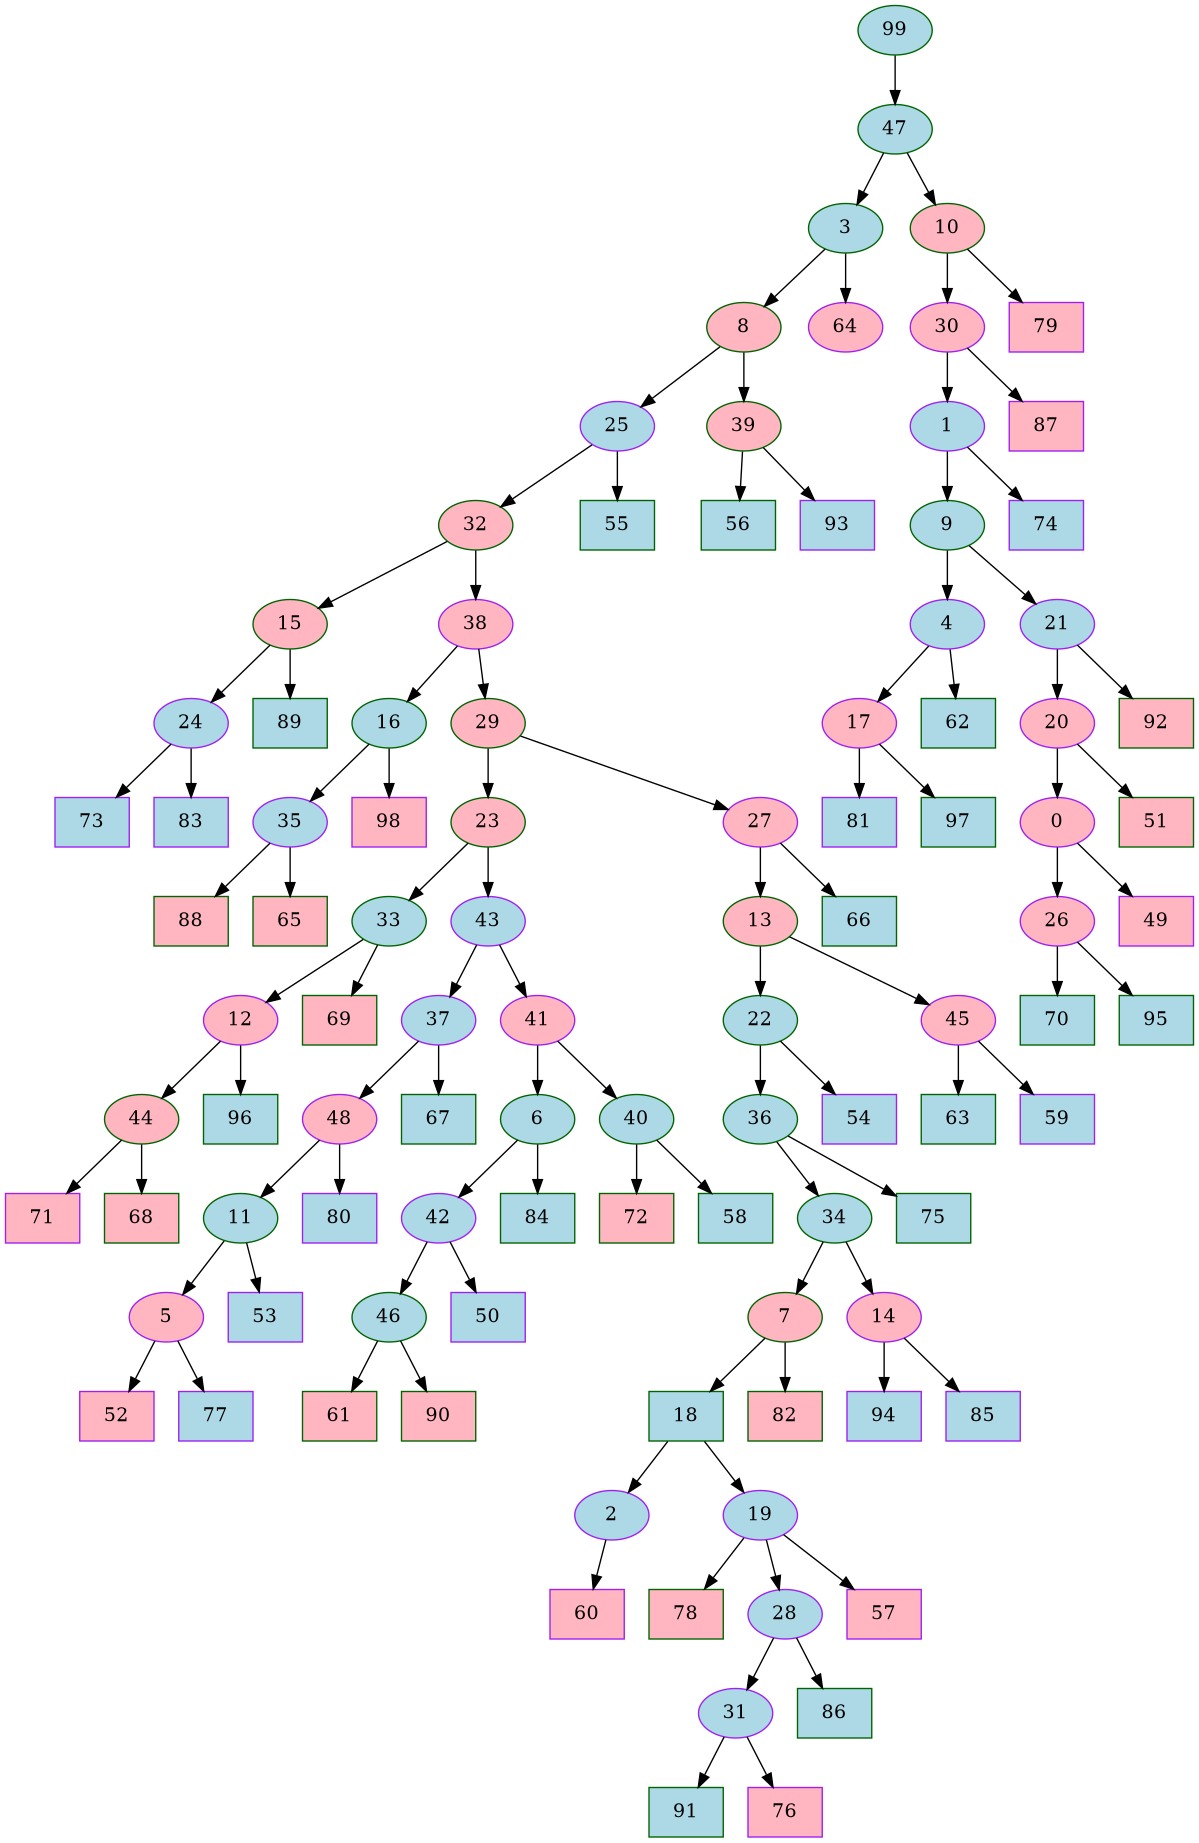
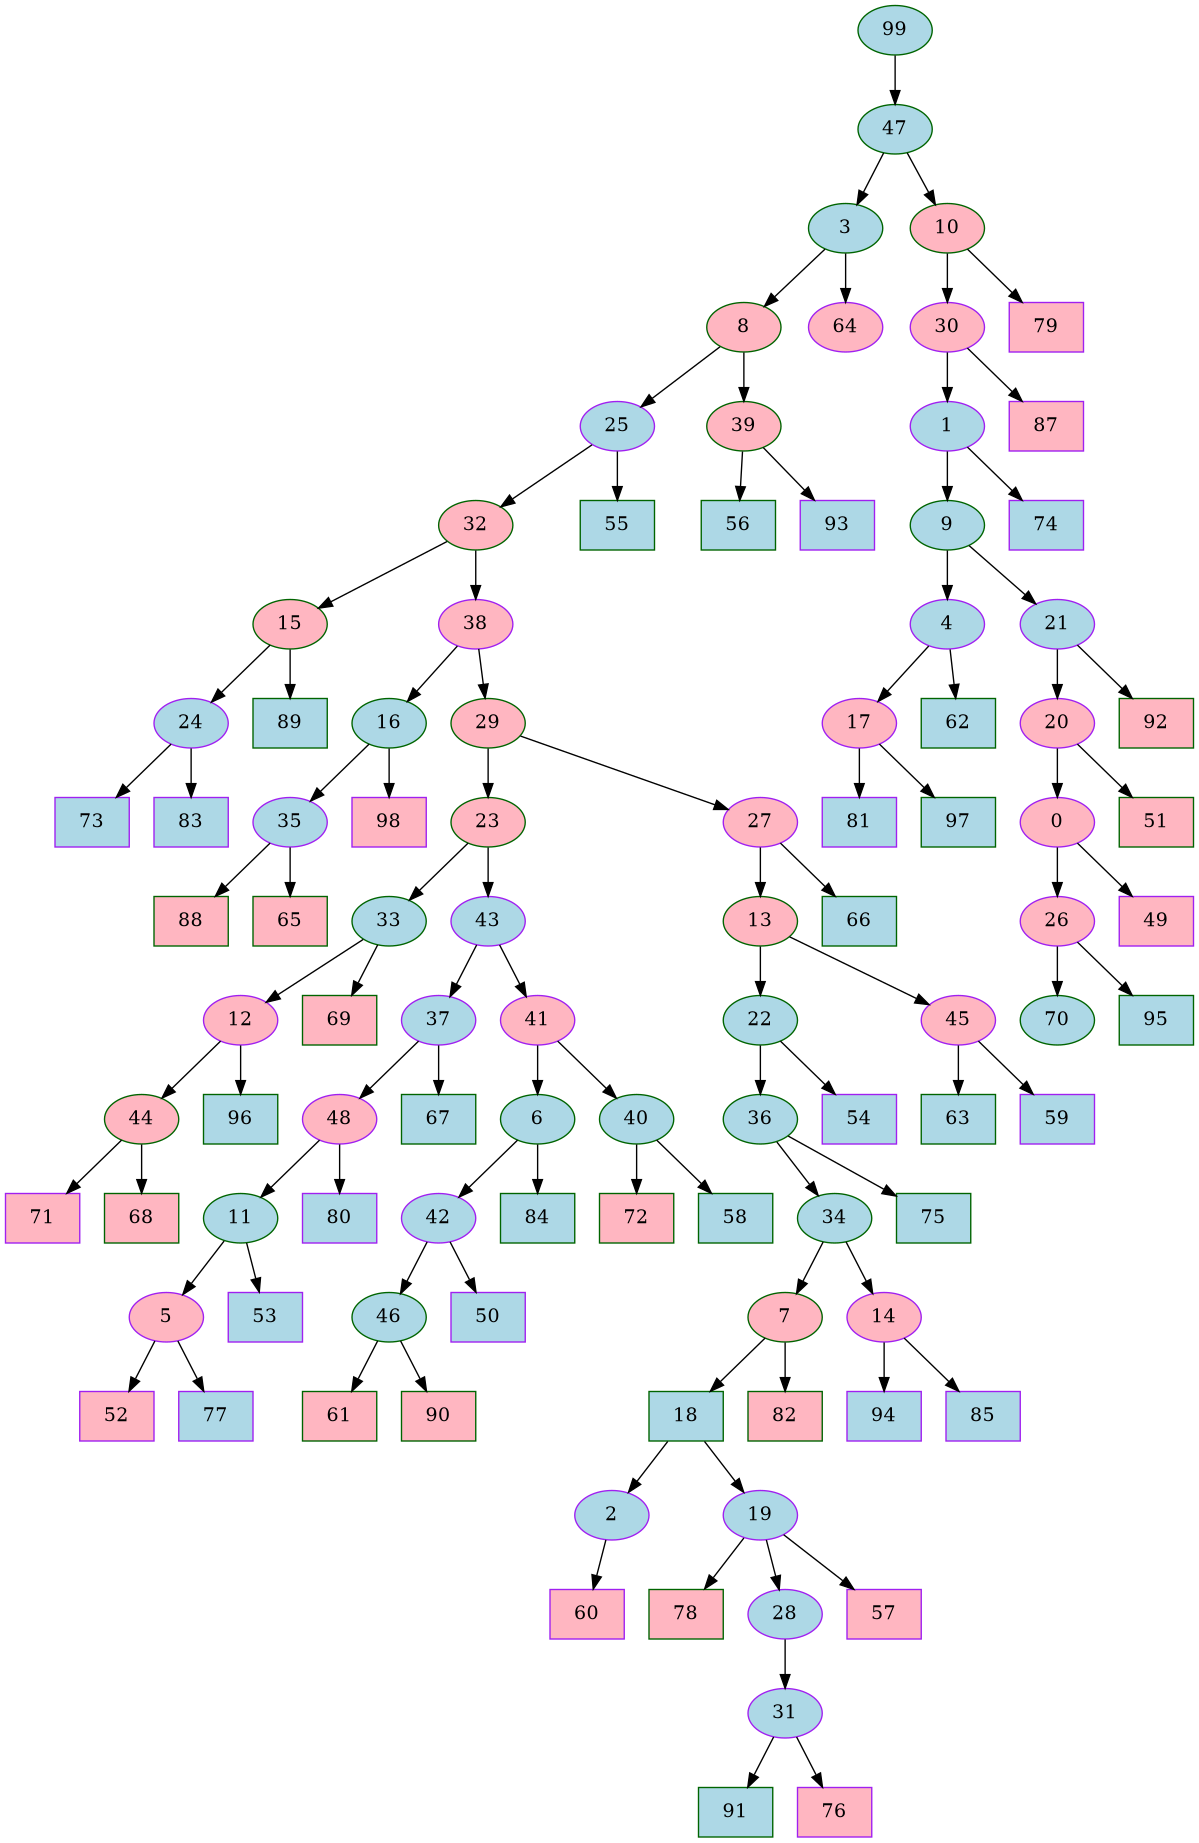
  digraph {
    node [color=darkgreen fillcolor=lightblue style=filled shape=box]
    n1 [color=purple fillcolor=lightpink label=0 shape=""]
    n2 [color=purple fillcolor=lightpink label=26 shape=""]
    n3 [color=purple fillcolor=lightpink label=49]
-   n4 [label=70]
+   n4 [label=70 shape=ellipse]
    n5 [label=95]
    n6 [color=purple label=1 shape=""]
    n7 [label=9 shape=""]
    n8 [color=purple label=74]
    n9 [color=purple label=4 shape=""]
    n10 [color=purple label=21 shape=""]
    n11 [color=purple label=2 shape=""]
    n12 [color=purple fillcolor=lightpink label=60]
    n13 [fillcolor=lightpink label=78]
    n14 [label=3 shape=""]
    n15 [fillcolor=lightpink label=8 shape=""]
    n16 [color=purple fillcolor=lightpink label=64 shape=ellipse]
    n17 [color=purple label=25 shape=""]
    n18 [fillcolor=lightpink label=39 shape=""]
    n19 [color=purple fillcolor=lightpink label=17 shape=""]
    n20 [label=62]
    n21 [color=purple label=81]
    n22 [label=97]
    n23 [color=purple fillcolor=lightpink label=5 shape=""]
    n24 [color=purple fillcolor=lightpink label=52]
    n25 [color=purple label=77]
    n26 [label=6 shape=""]
    n27 [color=purple label=42 shape=""]
    n28 [label=84]
    n29 [label=46 shape=""]
    n30 [color=purple label=50]
    n31 [fillcolor=lightpink label=7 shape=""]
    n32 [label=18]
    n33 [fillcolor=lightpink label=82]
    n34 [color=purple label=19 shape=""]
    n35 [fillcolor=lightpink label=32 shape=""]
    n36 [label=55]
    n37 [label=56]
    n38 [color=purple label=93]
    n39 [color=purple fillcolor=lightpink label=20 shape=""]
    n40 [fillcolor=lightpink label=92]
    n41 [fillcolor=lightpink label=10 shape=""]
    n42 [color=purple fillcolor=lightpink label=30 shape=""]
    n43 [color=purple fillcolor=lightpink label=79]
    n44 [color=purple fillcolor=lightpink label=87]
    n45 [label=11 shape=""]
    n46 [color=purple label=53]
    n47 [color=purple fillcolor=lightpink label=12 shape=""]
    n48 [fillcolor=lightpink label=44 shape=""]
    n49 [label=96]
    n50 [color=purple fillcolor=lightpink label=71]
    n51 [fillcolor=lightpink label=68]
    n52 [fillcolor=lightpink label=13 shape=""]
    n53 [label=22 shape=""]
    n54 [color=purple fillcolor=lightpink label=45 shape=""]
    n55 [label=36 shape=""]
    n56 [color=purple label=54]
    n57 [label=63]
    n58 [color=purple label=59]
    n59 [color=purple fillcolor=lightpink label=14 shape=""]
    n60 [color=purple label=94]
    n61 [color=purple label=85]
    n62 [fillcolor=lightpink label=15 shape=""]
    n63 [color=purple label=24 shape=""]
    n64 [label=89]
    n65 [color=purple label=73]
    n66 [color=purple label=83]
    n67 [label=16 shape=""]
    n68 [color=purple label=35 shape=""]
    n69 [color=purple fillcolor=lightpink label=98]
    n70 [fillcolor=lightpink label=88]
    n71 [fillcolor=lightpink label=65]
    n72 [color=purple label=28 shape=""]
    n73 [color=purple fillcolor=lightpink label=57]
    n74 [color=purple label=31 shape=""]
-   n75 [label=86]
    n76 [fillcolor=lightpink label=51]
    n77 [label=34 shape=""]
    n78 [label=75]
    n79 [fillcolor=lightpink label=23 shape=""]
    n80 [label=33 shape=""]
    n81 [color=purple label=43 shape=""]
    n82 [fillcolor=lightpink label=69]
    n83 [color=purple label=37 shape=""]
    n84 [color=purple fillcolor=lightpink label=41 shape=""]
    n85 [color=purple fillcolor=lightpink label=38 shape=""]
    n86 [color=purple fillcolor=lightpink label=27 shape=""]
    n87 [label=66]
    n88 [label=91]
    n89 [color=purple fillcolor=lightpink label=76]
    n90 [fillcolor=lightpink label=29 shape=""]
    n91 [color=purple fillcolor=lightpink label=48 shape=""]
    n92 [label=67]
    n93 [color=purple label=80]
    n94 [label=40 shape=""]
    n95 [fillcolor=lightpink label=72]
    n96 [label=58]
    n97 [fillcolor=lightpink label=61]
    n98 [fillcolor=lightpink label=90]
    n99 [label=47 shape=""]
    n100 [label=99 shape=""]
    n1 -> n2
    n1 -> n3
    n2 -> n4
    n2 -> n5
    n6 -> n7
    n6 -> n8
    n7 -> n9
    n7 -> n10
    n9 -> n19
    n9 -> n20
    n10 -> n39
    n10 -> n40
    n11 -> n12
    n14 -> n15
    n14 -> n16
    n15 -> n17
    n15 -> n18
    n17 -> n35
    n17 -> n36
    n18 -> n37
    n18 -> n38
    n19 -> n21
    n19 -> n22
    n23 -> n24
    n23 -> n25
    n26 -> n27
    n26 -> n28
    n27 -> n29
    n27 -> n30
    n29 -> n97
    n29 -> n98
    n31 -> n32
    n31 -> n33
    n32 -> n11
    n32 -> n34
    n34 -> n13
    n34 -> n72
    n34 -> n73
    n35 -> n62
    n35 -> n85
    n39 -> n1
    n39 -> n76
    n41 -> n42
    n41 -> n43
    n42 -> n6
    n42 -> n44
    n45 -> n23
    n45 -> n46
    n47 -> n48
    n47 -> n49
    n48 -> n50
    n48 -> n51
    n52 -> n53
    n52 -> n54
    n53 -> n55
    n53 -> n56
    n54 -> n57
    n54 -> n58
    n55 -> n77
    n55 -> n78
    n59 -> n60
    n59 -> n61
    n62 -> n63
    n62 -> n64
    n63 -> n65
    n63 -> n66
    n67 -> n68
    n67 -> n69
    n68 -> n70
    n68 -> n71
    n72 -> n74
-   n72 -> n75
    n74 -> n88
    n74 -> n89
    n77 -> n31
    n77 -> n59
    n79 -> n80
    n79 -> n81
    n80 -> n47
    n80 -> n82
    n81 -> n83
    n81 -> n84
    n83 -> n91
    n83 -> n92
    n84 -> n26
    n84 -> n94
    n85 -> n67
    n85 -> n90
    n86 -> n52
    n86 -> n87
    n90 -> n79
    n90 -> n86
    n91 -> n45
    n91 -> n93
    n94 -> n95
    n94 -> n96
    n99 -> n14
    n99 -> n41
    n100 -> n99
  }
